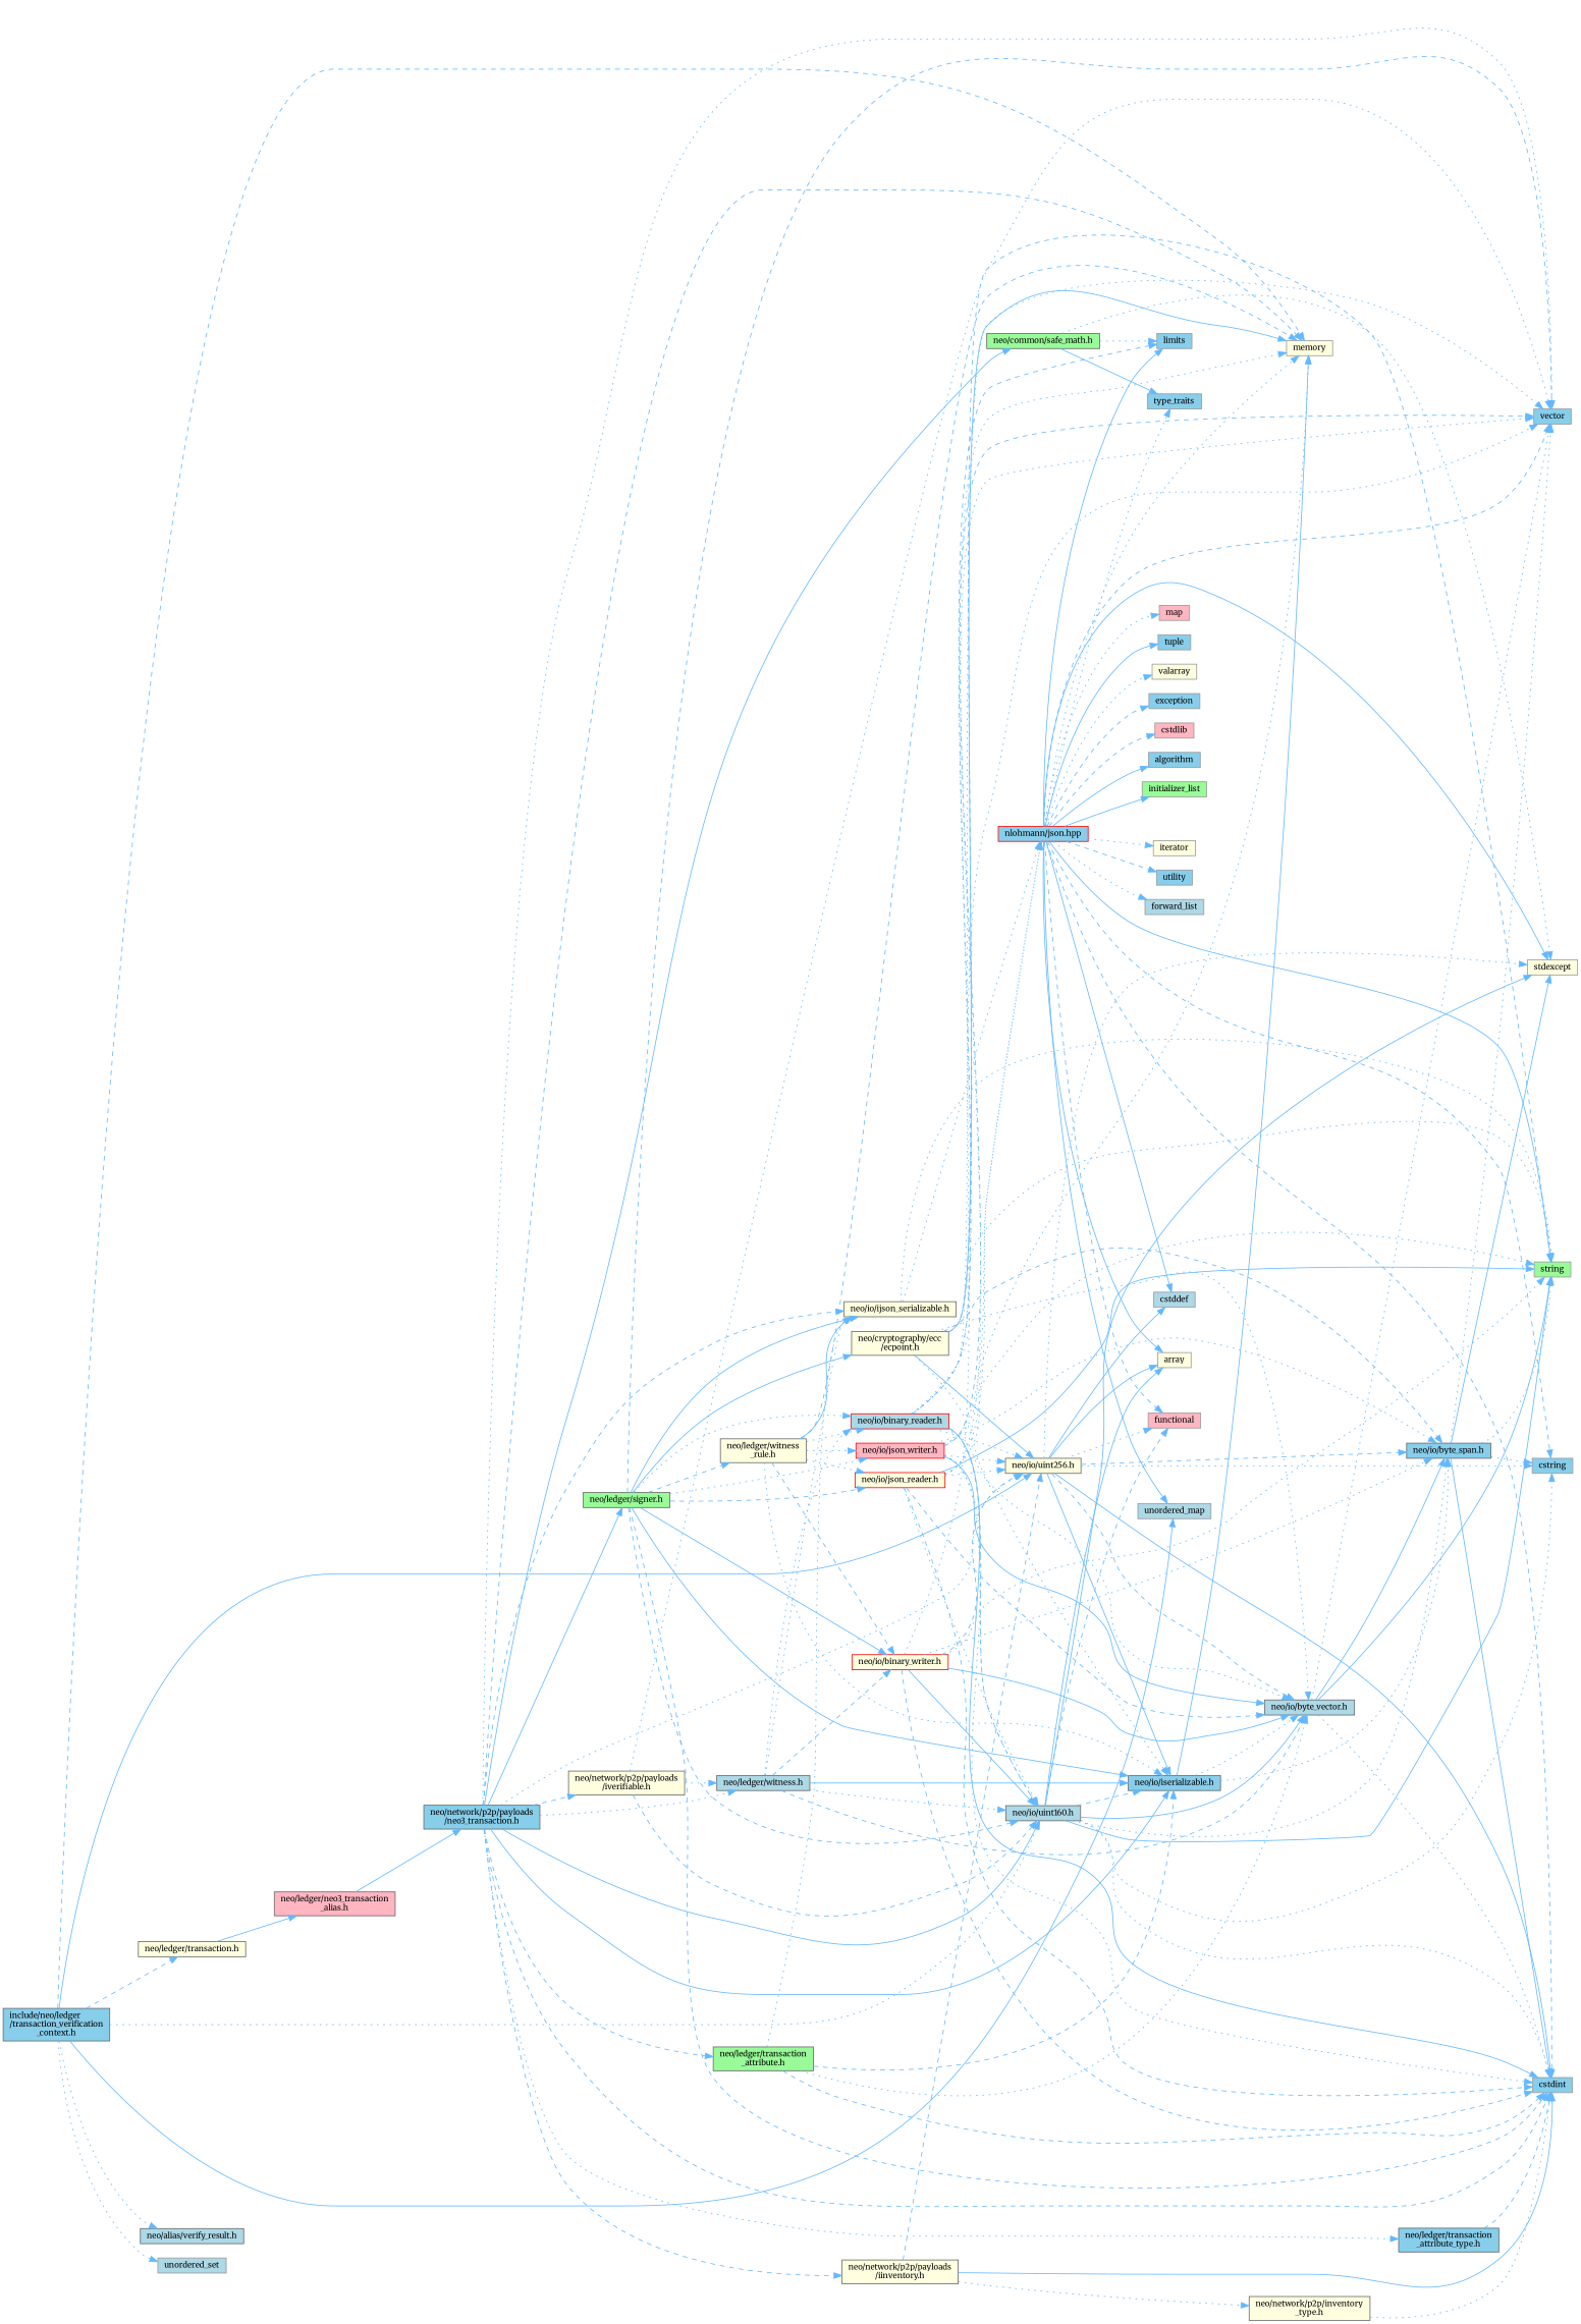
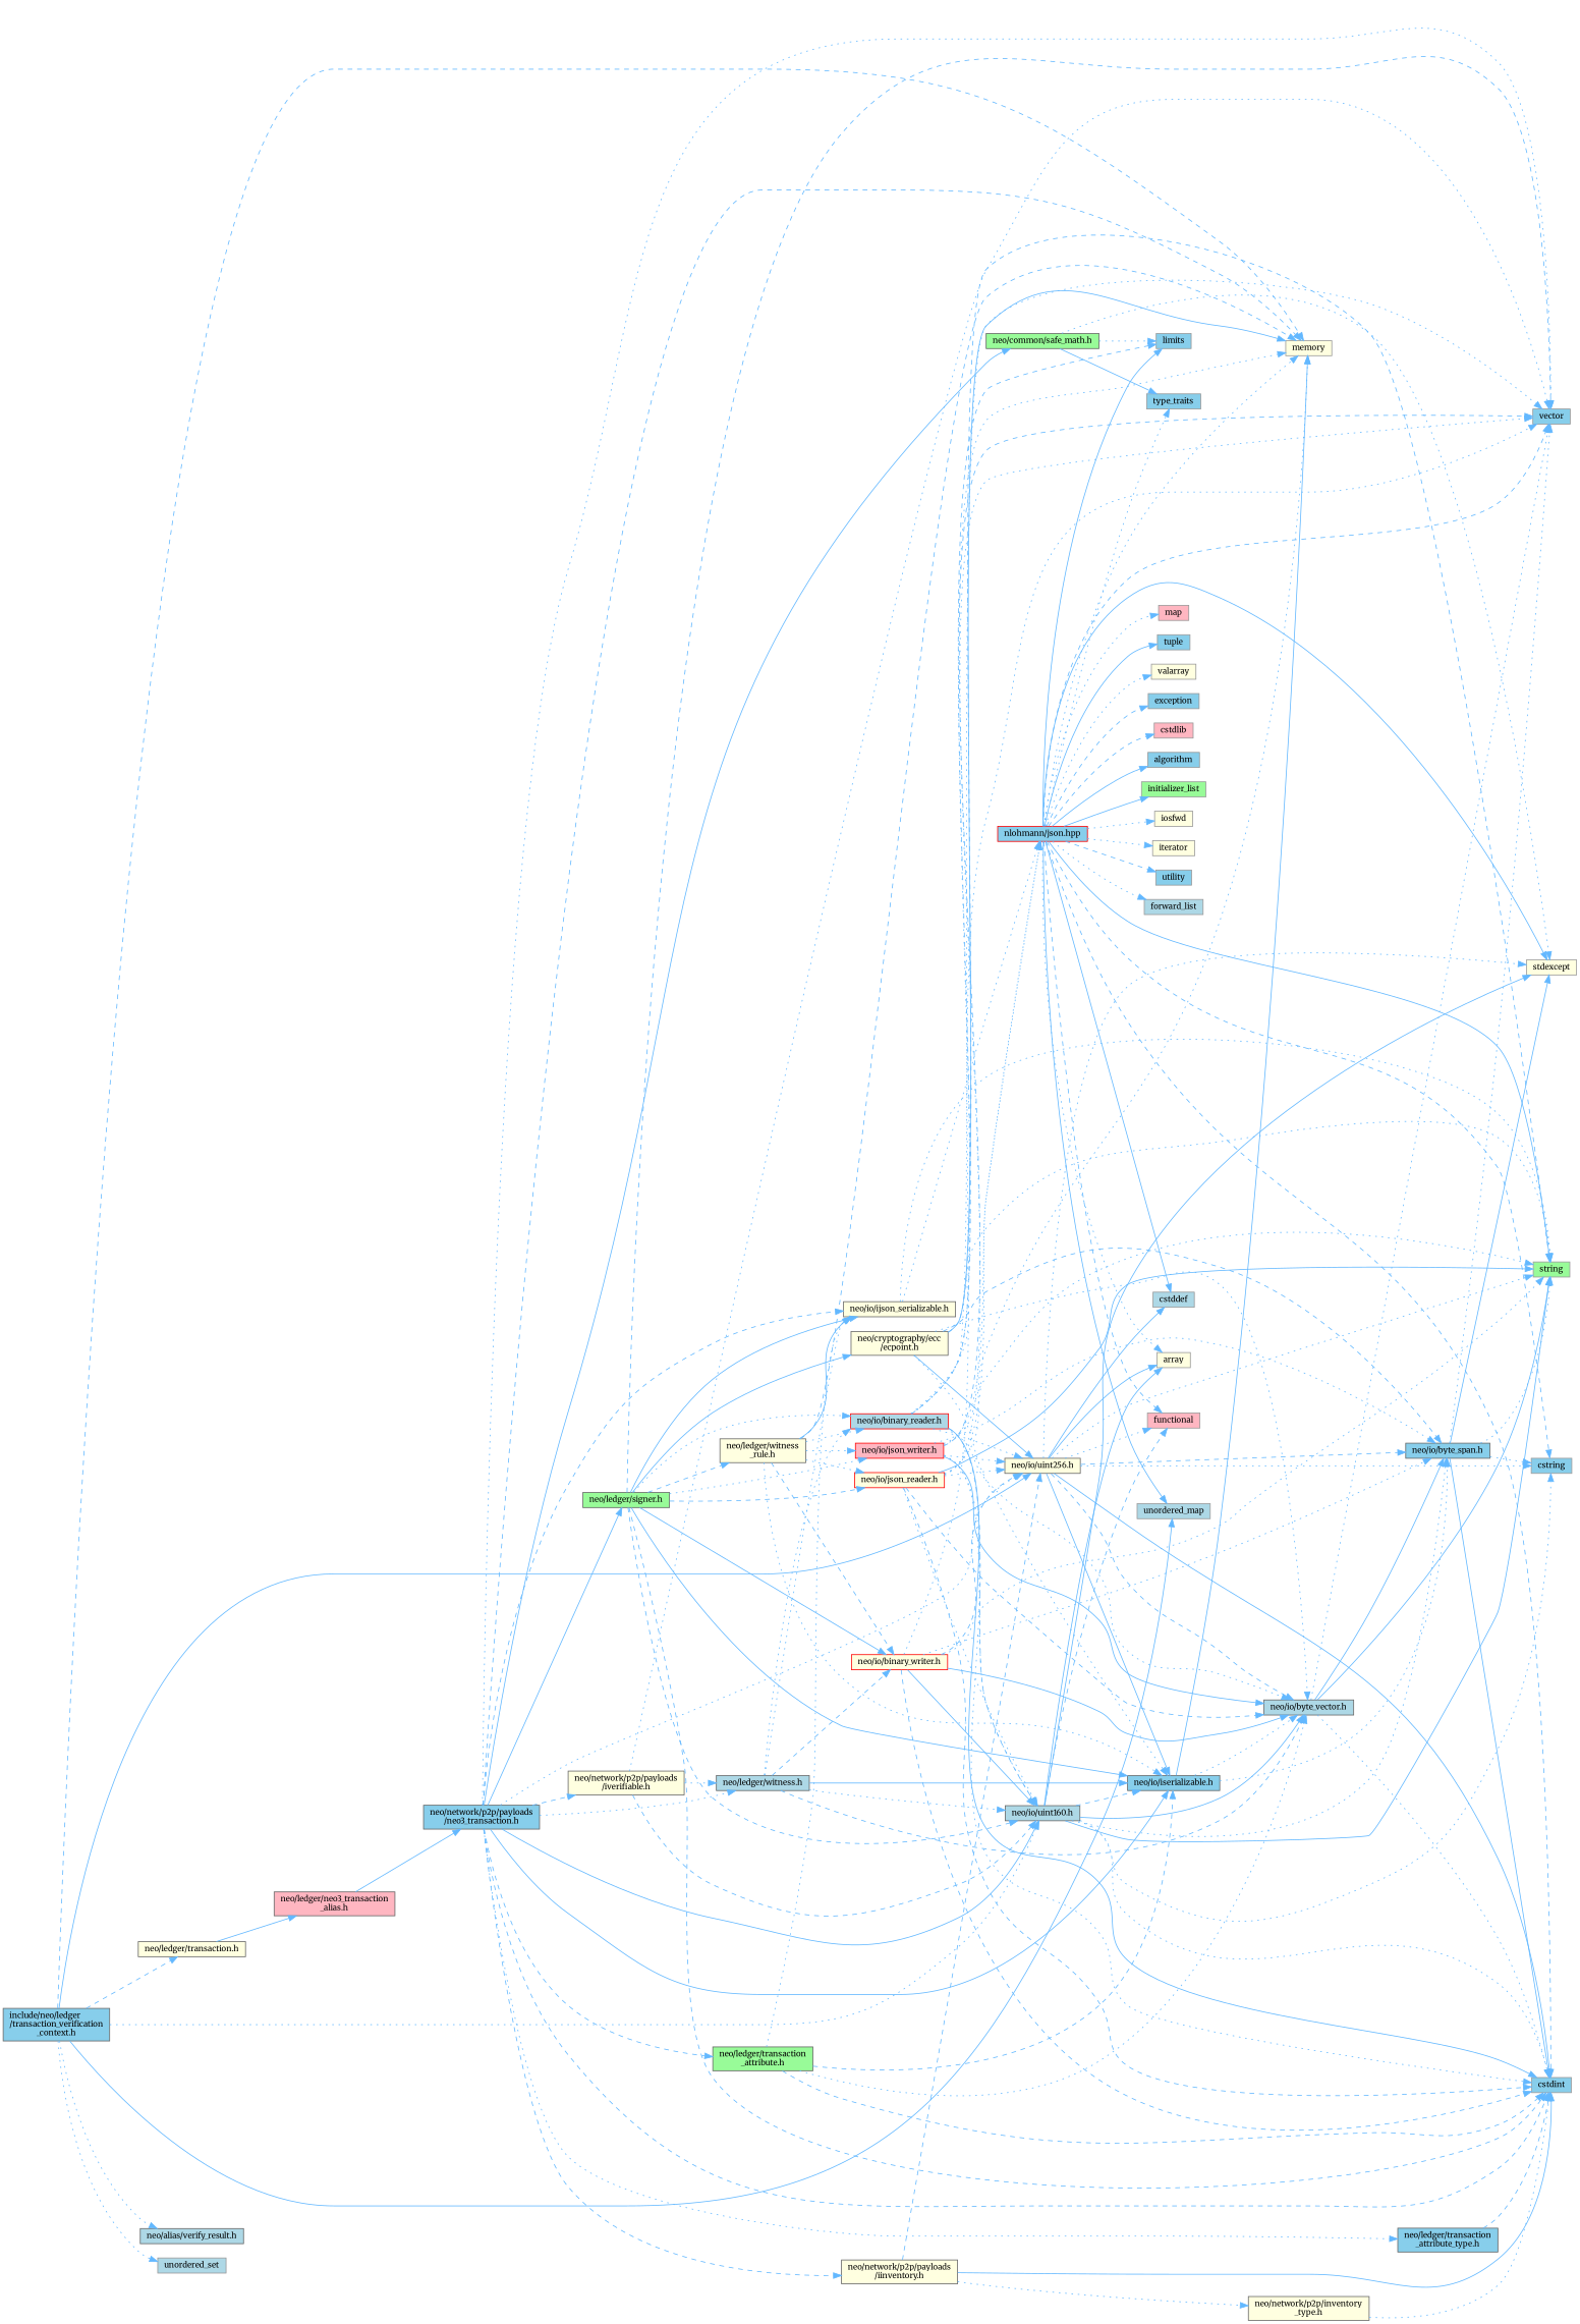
  digraph {
    fontname=Merriweather
    rankdir=LR
    node [color=grey60 fillcolor=lightyellow fontname=Merriweather fontsize=10 shape=box style=filled]
    edge [color=steelblue1 fontname=Merriweather fontsize=10 labelfontname=Helvetica labelfontsize=10 style=dotted]
    n1 [color=gray40 fillcolor=skyblue fontcolor=black height=0.2 label="include/neo/ledger\l/transaction_verification\l_context.h" width=0.4]
    n2 [color=grey40 fillcolor=lightblue height=0.2 label="neo/io/uint160.h" width=0.4]
    n3 [height=0.2 label=memory width=0.4]
    n4 [color=grey40 height=0.2 label="neo/io/uint256.h" width=0.4]
    n5 [color=grey40 height=0.2 label="neo/ledger/transaction.h" width=0.4]
    n6 [fillcolor=lightblue height=0.2 label=unordered_map width=0.4]
    n7 [color=grey40 fillcolor=lightblue height=0.2 label="neo/alias/verify_result.h" width=0.4]
    n8 [fillcolor=lightblue height=0.2 label=unordered_set width=0.4]
    n9 [color=grey40 fillcolor=skyblue height=0.2 label="neo/io/byte_span.h" width=0.4]
    n10 [fillcolor=skyblue height=0.2 label=cstdint width=0.4]
    n11 [fillcolor=skyblue height=0.2 label=cstring width=0.4]
    n12 [height=0.2 label=stdexcept width=0.4]
    n13 [fillcolor=palegreen height=0.2 label=string width=0.4]
    n14 [color=grey40 fillcolor=lightblue height=0.2 label="neo/io/byte_vector.h" width=0.4]
    n15 [color=grey40 fillcolor=skyblue height=0.2 label="neo/io/iserializable.h" width=0.4]
    n16 [height=0.2 label=array width=0.4]
    n17 [fillcolor=lightpink height=0.2 label=functional width=0.4]
    n18 [fillcolor=lightblue height=0.2 label=cstddef width=0.4]
    n19 [color=grey40 fillcolor=lightpink height=0.2 label="neo/ledger/neo3_transaction\l_alias.h" width=0.4]
    n20 [fillcolor=skyblue height=0.2 label=vector width=0.4]
    n21 [color=grey40 fillcolor=skyblue height=0.2 label="neo/network/p2p/payloads\l/neo3_transaction.h" width=0.4]
    n22 [color=grey40 fillcolor=palegreen height=0.2 label="neo/common/safe_math.h" width=0.4]
    n23 [color=grey40 height=0.2 label="neo/io/ijson_serializable.h" width=0.4]
    n24 [color=grey40 fillcolor=palegreen height=0.2 label="neo/ledger/signer.h" width=0.4]
    n25 [color=grey40 fillcolor=palegreen height=0.2 label="neo/ledger/transaction\l_attribute.h" width=0.4]
    n26 [color=grey40 fillcolor=skyblue height=0.2 label="neo/ledger/transaction\l_attribute_type.h" width=0.4]
    n27 [color=grey40 fillcolor=lightblue height=0.2 label="neo/ledger/witness.h" width=0.4]
    n28 [color=grey40 height=0.2 label="neo/network/p2p/payloads\l/iinventory.h" width=0.4]
    n29 [color=grey40 height=0.2 label="neo/network/p2p/payloads\l/iverifiable.h" width=0.4]
    n30 [fillcolor=skyblue height=0.2 label=limits width=0.4]
    n31 [fillcolor=skyblue height=0.2 label=type_traits width=0.4]
    n32 [color=red fillcolor=skyblue height=0.2 label="nlohmann/json.hpp" width=0.4]
    n33 [color=grey40 height=0.2 label="neo/cryptography/ecc\l/ecpoint.h" width=0.4]
    n34 [color=red fillcolor=lightblue height=0.2 label="neo/io/binary_reader.h" width=0.4]
    n35 [color=red height=0.2 label="neo/io/binary_writer.h" width=0.4]
    n36 [color=red height=0.2 label="neo/io/json_reader.h" width=0.4]
    n37 [color=red fillcolor=lightpink height=0.2 label="neo/io/json_writer.h" width=0.4]
    n38 [color=grey40 height=0.2 label="neo/ledger/witness\l_rule.h" width=0.4]
    n39 [color=grey40 height=0.2 label="neo/network/p2p/inventory\l_type.h" width=0.4]
    n40 [fillcolor=skyblue height=0.2 label=algorithm width=0.4]
    n41 [fillcolor=palegreen height=0.2 label=initializer_list width=0.4]
+   n42 [height=0.2 label=iosfwd width=0.4]
    n43 [height=0.2 label=iterator width=0.4]
    n44 [fillcolor=skyblue height=0.2 label=utility width=0.4]
    n45 [fillcolor=lightblue height=0.2 label=forward_list width=0.4]
    n46 [fillcolor=lightpink height=0.2 label=map width=0.4]
    n47 [fillcolor=skyblue height=0.2 label=tuple width=0.4]
    n48 [height=0.2 label=valarray width=0.4]
    n49 [fillcolor=skyblue height=0.2 label=exception width=0.4]
    n50 [fillcolor=lightpink height=0.2 label=cstdlib width=0.4]
    n1 -> n2
    n1 -> n3 [style=dashed]
    n1 -> n4 [style=solid]
    n1 -> n5 [style=dashed]
    n1 -> n6 [style=solid]
    n1 -> n7
    n1 -> n8
    n2 -> n9
    n2 -> n10
    n2 -> n11
    n2 -> n12 [style=solid]
    n2 -> n13 [style=solid]
    n2 -> n14 [style=solid]
    n2 -> n15 [style=dashed]
    n2 -> n16 [style=solid]
    n2 -> n17 [style=dashed]
    n4 -> n9 [style=dashed]
    n4 -> n10 [style=solid]
    n4 -> n11
    n4 -> n12
+   n4 -> n13
    n4 -> n14 [style=dashed]
    n4 -> n15 [style=solid]
    n4 -> n16 [style=solid]
    n4 -> n17
    n4 -> n18 [style=solid]
    n5 -> n19 [style=solid]
    n9 -> n10 [style=solid]
    n9 -> n11
    n9 -> n12 [style=solid]
    n9 -> n13
    n9 -> n20
    n14 -> n9 [style=solid]
    n14 -> n10
    n14 -> n13 [style=solid]
    n14 -> n20
    n15 -> n3 [style=solid]
    n15 -> n9
    n15 -> n14
    n19 -> n21 [style=solid]
    n21 -> n2 [style=solid]
    n21 -> n3 [style=dashed]
    n21 -> n4
    n21 -> n10 [style=dashed]
    n21 -> n15 [style=solid]
    n21 -> n20
    n21 -> n22 [style=solid]
    n21 -> n23 [style=dashed]
    n21 -> n24 [style=solid]
    n21 -> n25 [style=dashed]
    n21 -> n26
    n21 -> n27
    n21 -> n28 [style=dashed]
    n21 -> n29 [style=dashed]
    n22 -> n12
    n22 -> n30
    n22 -> n31 [style=solid]
    n23 -> n13
    n23 -> n32
    n24 -> n2 [style=dashed]
    n24 -> n10 [style=dashed]
    n24 -> n15 [style=solid]
    n24 -> n20 [style=dashed]
    n24 -> n23 [style=solid]
    n24 -> n33 [style=solid]
    n24 -> n34
    n24 -> n35 [style=solid]
    n24 -> n36 [style=dashed]
    n24 -> n37
    n24 -> n38 [style=dashed]
    n25 -> n10 [style=dashed]
    n25 -> n14
    n25 -> n15 [style=dashed]
    n25 -> n23
    n26 -> n10 [style=dashed]
    n27 -> n2
    n27 -> n14 [style=dashed]
    n27 -> n15 [style=solid]
    n27 -> n23
    n27 -> n34
    n27 -> n35 [style=dashed]
    n28 -> n4 [style=dashed]
    n28 -> n10 [style=solid]
    n28 -> n39
    n29 -> n2 [style=dashed]
    n29 -> n20
    n29 -> n27
    n32 -> n3
    n32 -> n6 [style=solid]
    n32 -> n10 [style=dashed]
    n32 -> n11 [style=dashed]
    n32 -> n12 [style=solid]
    n32 -> n13 [style=solid]
-   n32 -> n16 [style=solid]
+   n32 -> n16
    n32 -> n17 [style=dashed]
    n32 -> n18 [style=solid]
    n32 -> n20 [style=dashed]
    n32 -> n30 [style=solid]
    n32 -> n31
    n32 -> n40 [style=solid]
    n32 -> n41 [style=solid]
+   n32 -> n42
    n32 -> n43
    n32 -> n44 [style=dashed]
    n32 -> n45
    n32 -> n46
    n32 -> n47 [style=solid]
    n32 -> n48
    n32 -> n49 [style=dashed]
    n32 -> n50 [style=dashed]
    n33 -> n3 [style=solid]
    n33 -> n4 [style=solid]
    n33 -> n9 [style=dashed]
    n33 -> n13 [style=dashed]
    n33 -> n14
    n33 -> n15
    n34 -> n2 [style=dashed]
    n34 -> n3
    n34 -> n4
    n34 -> n10 [style=solid]
    n34 -> n13
    n34 -> n14
    n34 -> n20
    n34 -> n30 [style=dashed]
    n35 -> n2 [style=solid]
    n35 -> n4 [style=dashed]
    n35 -> n9
    n35 -> n10 [style=dashed]
    n35 -> n13
    n35 -> n14 [style=solid]
    n35 -> n20
    n36 -> n2
    n36 -> n3
    n36 -> n4
    n36 -> n10 [style=dashed]
    n36 -> n13 [style=solid]
    n36 -> n14 [style=dashed]
    n36 -> n20
    n36 -> n32
    n37 -> n2
    n37 -> n4
    n37 -> n9
    n37 -> n10
    n37 -> n13
    n37 -> n14 [style=solid]
    n37 -> n20 [style=dashed]
    n37 -> n32
    n38 -> n3 [style=dashed]
    n38 -> n15
    n38 -> n23 [style=solid]
    n38 -> n34
    n38 -> n35 [style=dashed]
    n38 -> n36
    n38 -> n37
    n39 -> n10
  }
